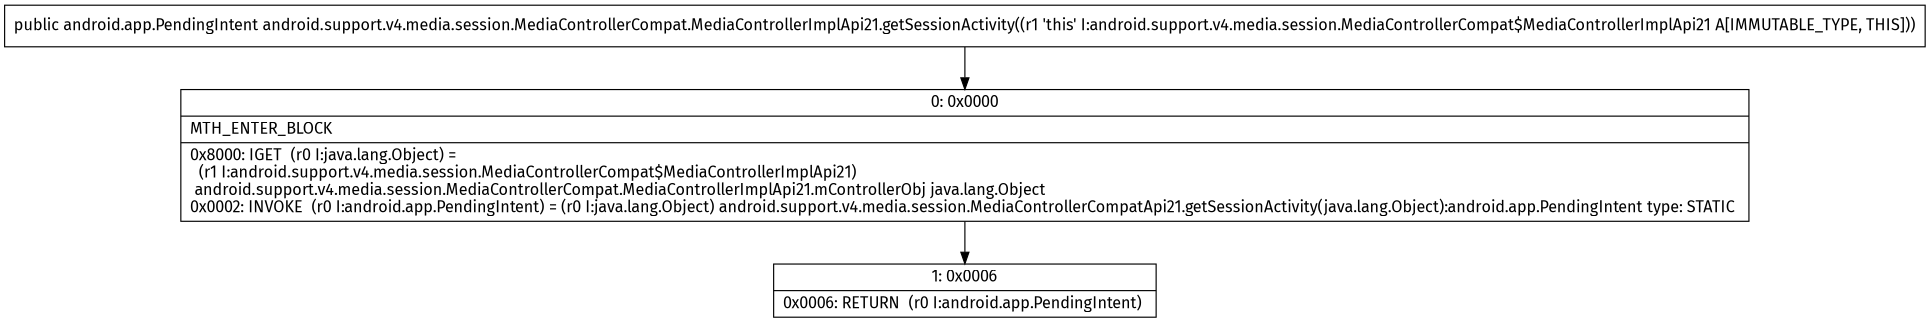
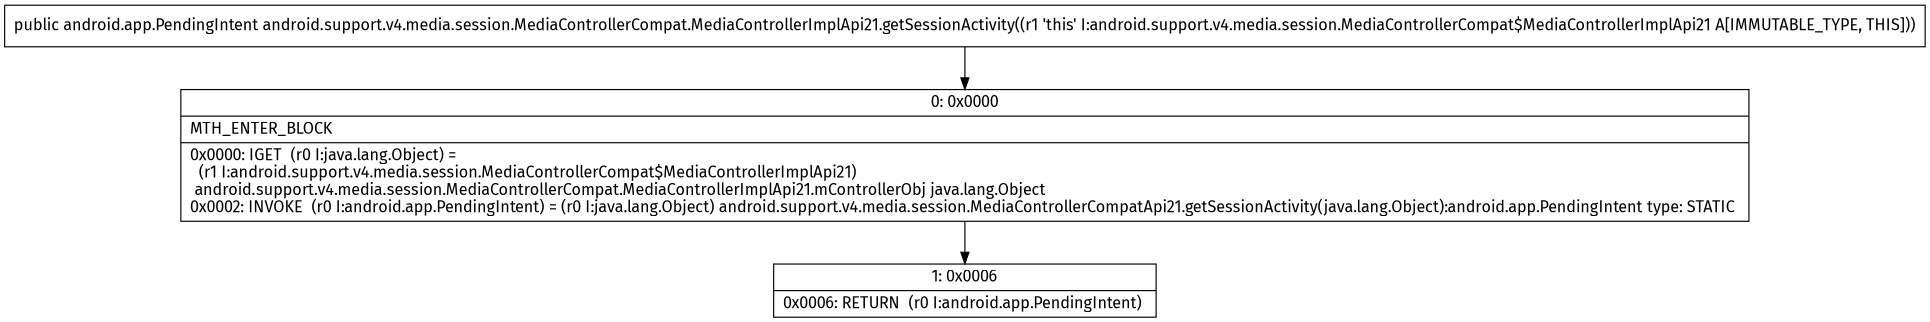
  digraph {
    fontname="Fira Sans"
    node [shape=record fontname="Fira Sans"]
    edge [fontname="Fira Sans"]
-   n1 [label="{0\:\ 0x0000|MTH_ENTER_BLOCK\l|0x8000: IGET  (r0 I:java.lang.Object) = \l  (r1 I:android.support.v4.media.session.MediaControllerCompat$MediaControllerImplApi21)\l android.support.v4.media.session.MediaControllerCompat.MediaControllerImplApi21.mControllerObj java.lang.Object \l0x0002: INVOKE  (r0 I:android.app.PendingIntent) = (r0 I:java.lang.Object) android.support.v4.media.session.MediaControllerCompatApi21.getSessionActivity(java.lang.Object):android.app.PendingIntent type: STATIC \l}"]
+   n1 [label="{0\:\ 0x0000|MTH_ENTER_BLOCK\l|0x0000: IGET  (r0 I:java.lang.Object) = \l  (r1 I:android.support.v4.media.session.MediaControllerCompat$MediaControllerImplApi21)\l android.support.v4.media.session.MediaControllerCompat.MediaControllerImplApi21.mControllerObj java.lang.Object \l0x0002: INVOKE  (r0 I:android.app.PendingIntent) = (r0 I:java.lang.Object) android.support.v4.media.session.MediaControllerCompatApi21.getSessionActivity(java.lang.Object):android.app.PendingIntent type: STATIC \l}"]
    n2 [label="{1\:\ 0x0006|0x0006: RETURN  (r0 I:android.app.PendingIntent) \l}"]
    n3 [label="{public android.app.PendingIntent android.support.v4.media.session.MediaControllerCompat.MediaControllerImplApi21.getSessionActivity((r1 'this' I:android.support.v4.media.session.MediaControllerCompat$MediaControllerImplApi21 A[IMMUTABLE_TYPE, THIS])) }"]
    n1 -> n2
    n3 -> n1
  }
